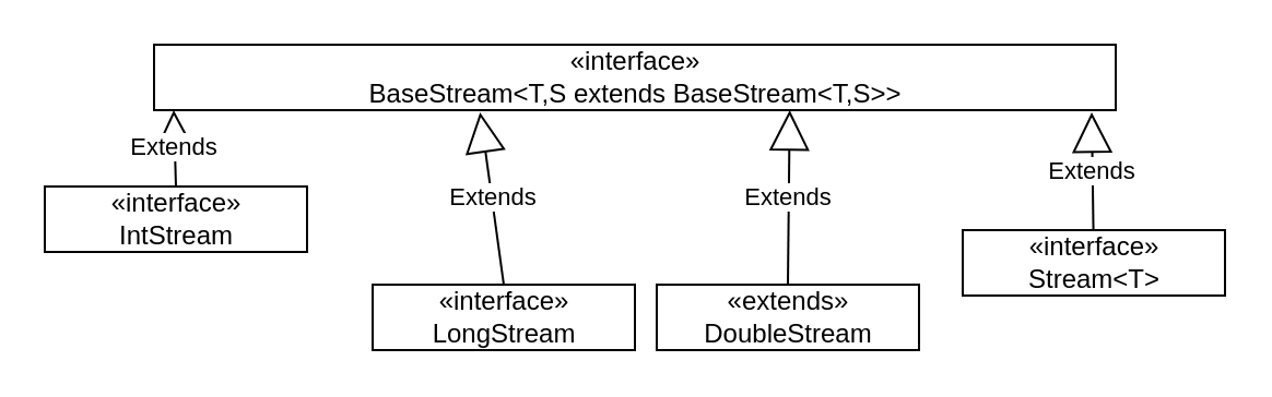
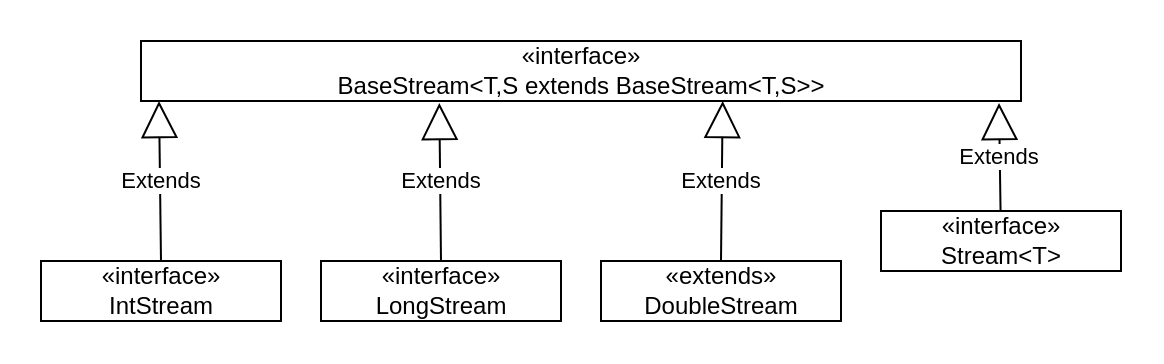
  <mxCell id="0" />
  <mxCell id="1" parent="0" />
  <mxCell id="2" value="«interface»&lt;br&gt;&lt;span&gt;BaseStream&amp;lt;T,S extends BaseStream&amp;lt;T,S&amp;gt;&amp;gt;&lt;/span&gt;" style="html=1;fontStyle=0" vertex="1" parent="1"><mxGeometry x="70" y="20" width="440" height="30" as="geometry" /></mxCell>
  <mxCell id="3" value="«interface»&lt;br&gt;Stream&amp;lt;T&amp;gt;" style="html=1;" vertex="1" parent="1"><mxGeometry x="440" y="105" width="120" height="30" as="geometry" /></mxCell>
  <mxCell id="4" value="Extends" style="endArrow=block;endSize=16;endFill=0;html=1;entryX=0.975;entryY=1.033;entryDx=0;entryDy=0;entryPerimeter=0;" edge="1" parent="1" source="3" target="2"><mxGeometry width="160" relative="1" as="geometry"><mxPoint x="160" y="220" as="sourcePoint" /><mxPoint x="390" y="41" as="targetPoint" /></mxGeometry></mxCell>
- <mxCell id="5" value="«interface»&lt;br&gt;&lt;span&gt;LongStream&lt;/span&gt;" style="html=1;fontStyle=0" vertex="1" parent="1"><mxGeometry x="170" y="130" width="120" height="30" as="geometry" /></mxCell>
- <mxCell id="6" value="«interface»&lt;br&gt;&lt;span&gt;IntStream&lt;/span&gt;" style="html=1;fontStyle=0" vertex="1" parent="1"><mxGeometry x="20" y="85" width="120" height="30" as="geometry" /></mxCell>
+ <mxCell id="5" value="«interface»&lt;br&gt;&lt;span&gt;LongStream&lt;/span&gt;" style="html=1;fontStyle=0" vertex="1" parent="1"><mxGeometry x="160" y="130" width="120" height="30" as="geometry" /></mxCell>
+ <mxCell id="6" value="«interface»&lt;br&gt;&lt;span&gt;IntStream&lt;/span&gt;" style="html=1;fontStyle=0" vertex="1" parent="1"><mxGeometry x="20" y="130" width="120" height="30" as="geometry" /></mxCell>
  <mxCell id="7" value="«extends»&lt;br&gt;&lt;span&gt;DoubleStream&lt;/span&gt;" style="html=1;fontStyle=0" vertex="1" parent="1"><mxGeometry x="300" y="130" width="120" height="30" as="geometry" /></mxCell>
  <mxCell id="8" value="Extends" style="endArrow=block;endSize=16;endFill=0;html=1;exitX=0.5;exitY=0;exitDx=0;exitDy=0;entryX=0.661;entryY=1;entryDx=0;entryDy=0;entryPerimeter=0;" edge="1" parent="1" source="7" target="2"><mxGeometry width="160" relative="1" as="geometry"><mxPoint x="160" y="220" as="sourcePoint" /><mxPoint x="360" y="40" as="targetPoint" /></mxGeometry></mxCell>
  <mxCell id="9" value="Extends" style="endArrow=block;endSize=16;endFill=0;html=1;exitX=0.5;exitY=0;exitDx=0;exitDy=0;entryX=0.339;entryY=1.033;entryDx=0;entryDy=0;entryPerimeter=0;" edge="1" parent="1" source="5" target="2"><mxGeometry width="160" relative="1" as="geometry"><mxPoint x="160" y="220" as="sourcePoint" /><mxPoint x="320" y="220" as="targetPoint" /></mxGeometry></mxCell>
  <mxCell id="10" value="Extends" style="endArrow=block;endSize=16;endFill=0;html=1;exitX=0.5;exitY=0;exitDx=0;exitDy=0;" edge="1" parent="1" source="6"><mxGeometry width="160" relative="1" as="geometry"><mxPoint x="160" y="220" as="sourcePoint" /><mxPoint x="79" y="50" as="targetPoint" /></mxGeometry></mxCell>
